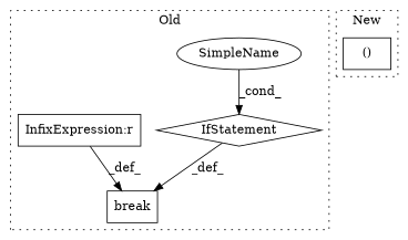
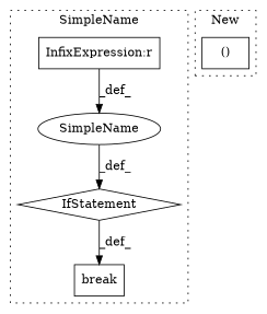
  digraph {
    node [shape=box]
    n1 [a=10 l=6 label=break s=7424]
    n2 [a=25 l="4,2" label=IfStatement s="7346,7410" shape=diamond]
    n3 [a=42 label=SimpleName shape=ellipse]
    n4 [a=27 l=3 label="InfixExpression:r" s=7403]
    n5 [a=106 l=22 label="()" s=6638]
    subgraph cluster_1 {
-     label=Old
+     label=SimpleName
      style=dotted
      n1
      n2
      n3
      n4
    }
    subgraph cluster_2 {
      label=New
      style=dotted
      n5
    }
    n2 -> n1 [label=_def_]
-   n3 -> n2 [label=_cond_]
-   n4 -> n1 [label=_def_]
+   n3 -> n2 [label=_def_]
+   n4 -> n3 [label=_def_]
  }
